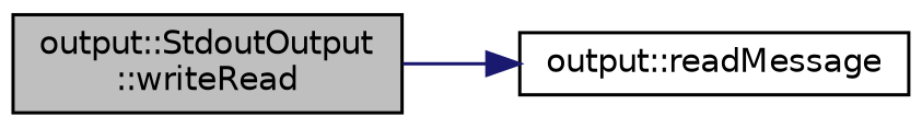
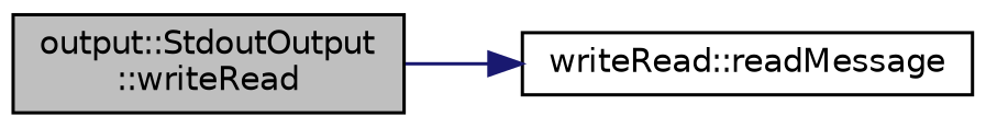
  digraph {
    rankdir=LR
    node [color=black fontname=Helvetica fontsize=10 shape=record style=filled]
    n1 [fillcolor=grey75 fontcolor=black height=0.2 label="output::StdoutOutput\l::writeRead" width=0.4]
-   n2 [fillcolor=white height=0.2 label="output::readMessage" width=0.4]
+   n2 [fillcolor=white height=0.2 label="writeRead::readMessage" width=0.4]
    n1 -> n2 [color=midnightblue fontname=Helvetica fontsize=10 labelfontname=Helvetica labelfontsize=10 style=solid]
  }
